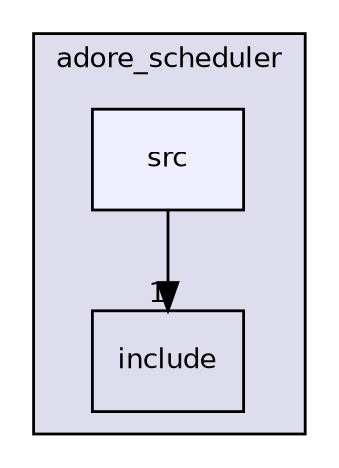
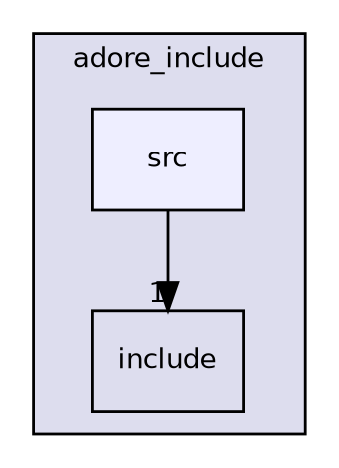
  digraph {
    compound=true
    node [fontname=Helvetica fontsize=10 shape=box]
    n1 [label=include]
    n2 [fillcolor="#eeeeff" label=src pencolor=black style=filled]
    subgraph cluster_1 {
      bgcolor="#ddddee"
      fontname=Helvetica
      fontsize=10
-     label=adore_scheduler
+     label=adore_include
      pencolor=black
      n1
      n2
    }
    n2 -> n1 [headlabel=1 labeldistance=1.5 labelfontname=Helvetica labelfontsize=10]
  }
